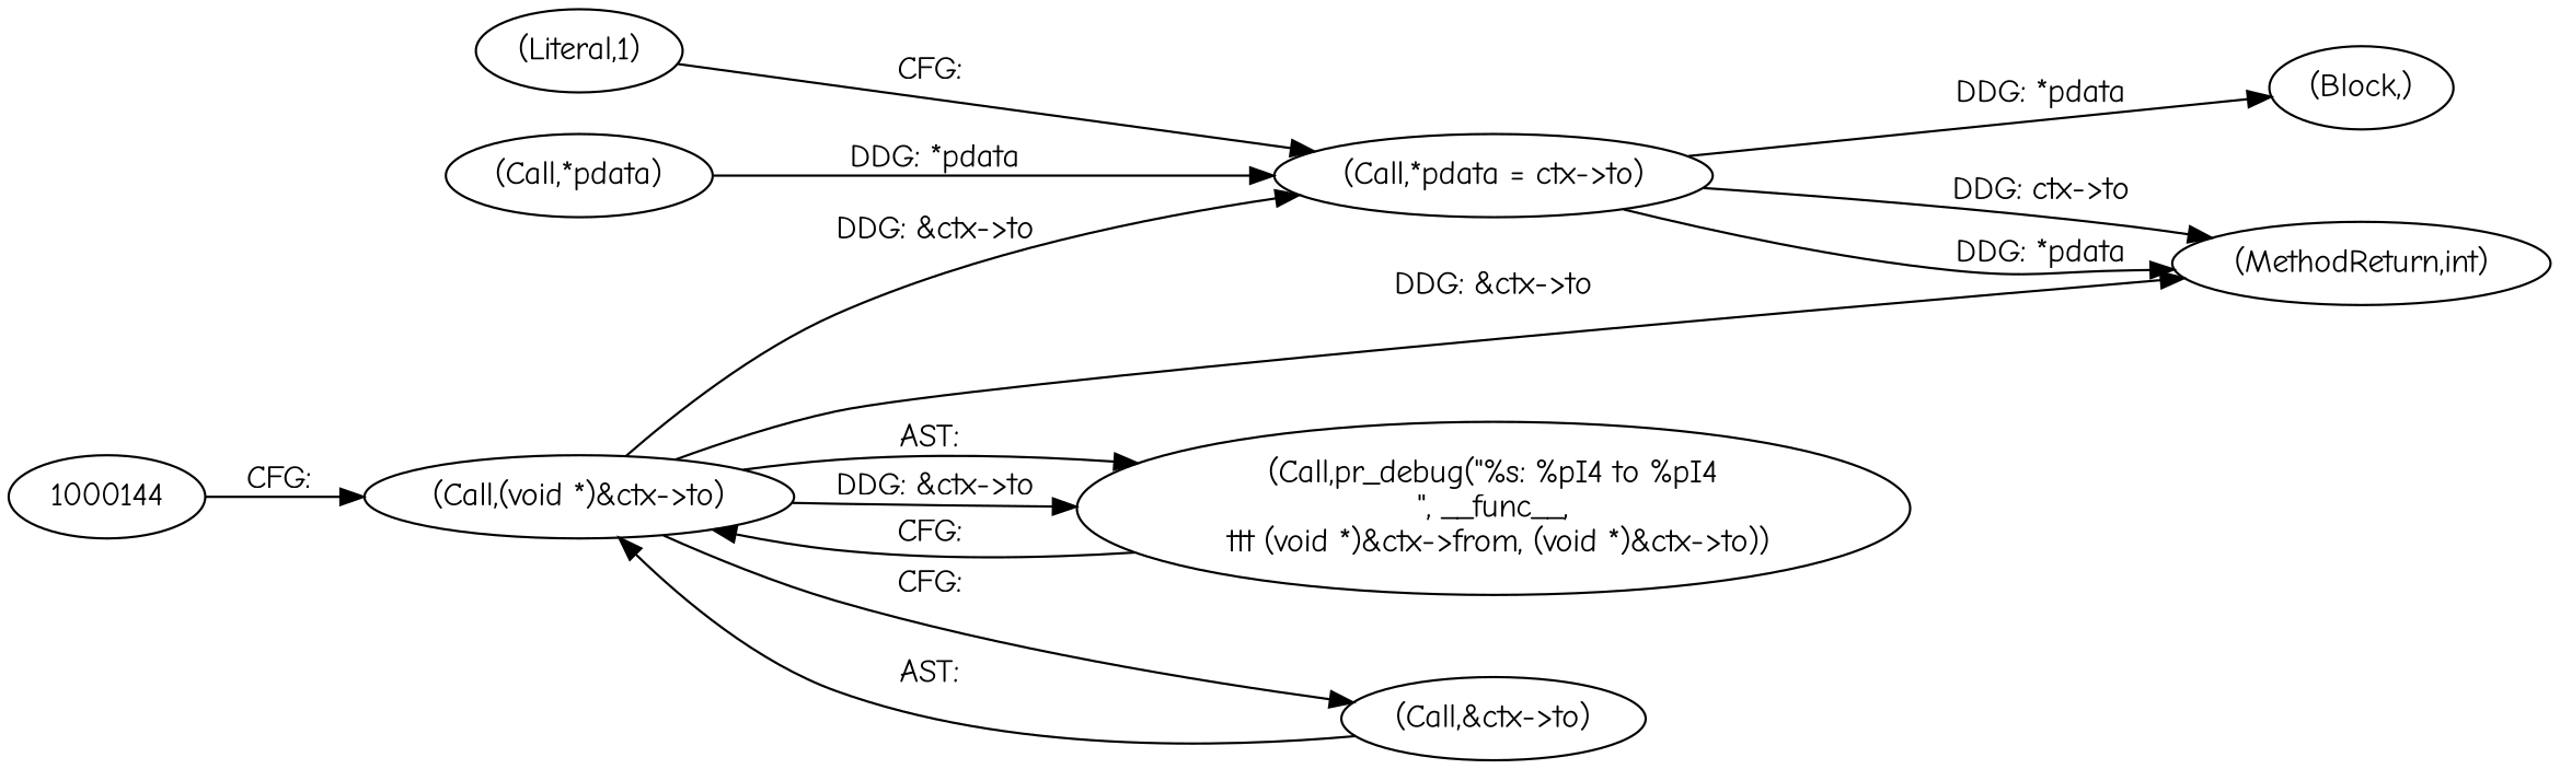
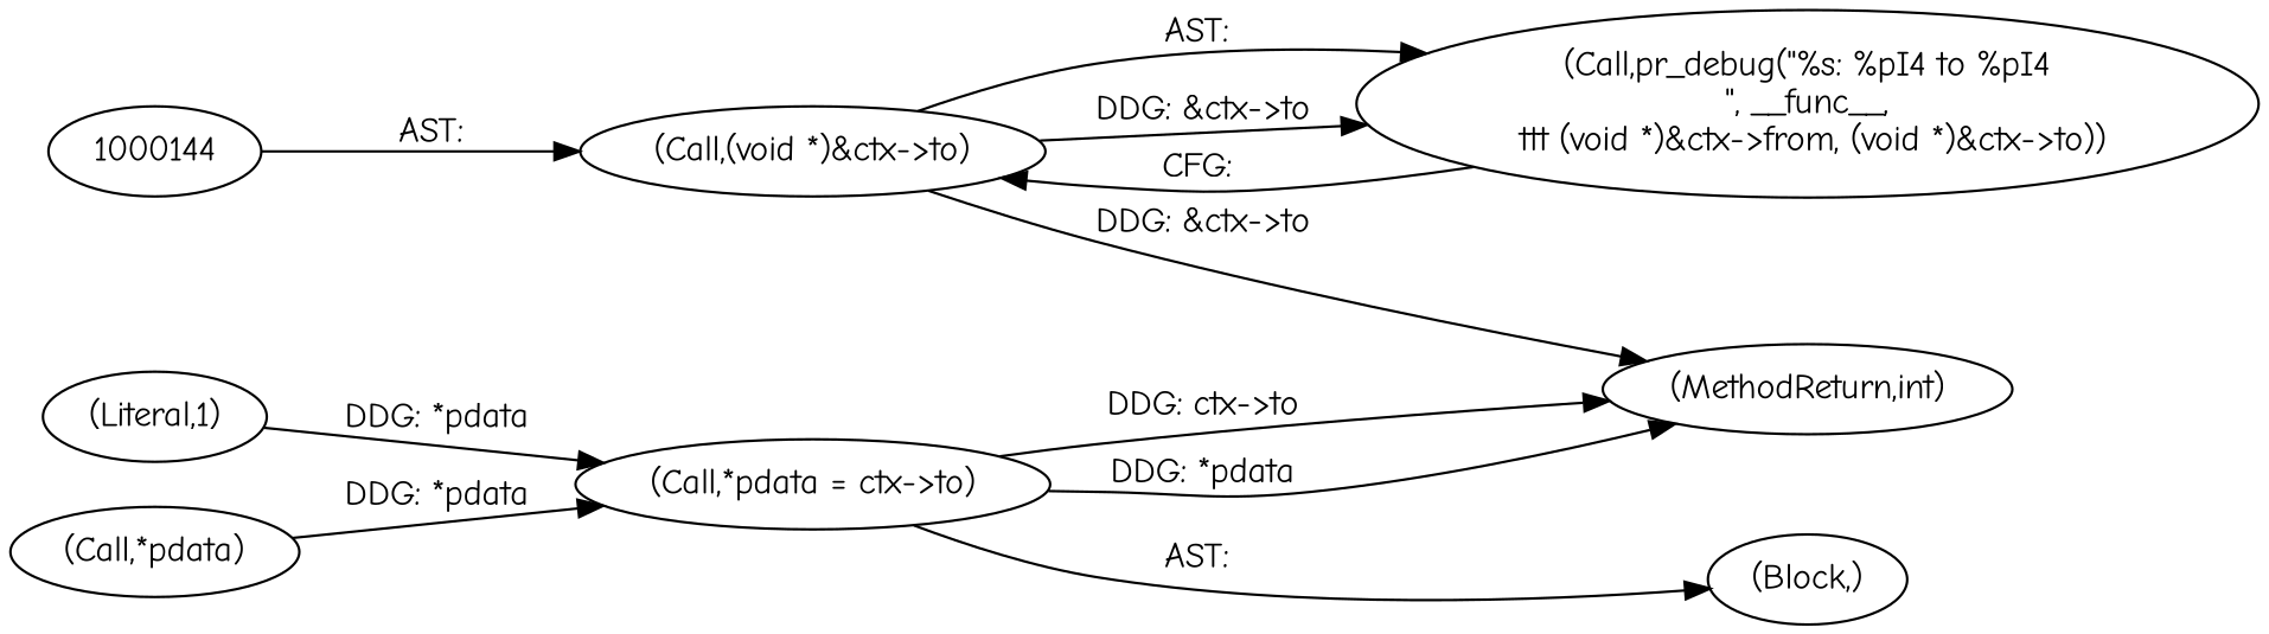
  digraph {
    fontname="Comic Neue"
    rankdir=LR
    node [fontname="Comic Neue"]
    edge [fontname="Comic Neue"]
    n1 [label="(Call,*pdata = ctx->to)"]
    n2 [label="(Block,)"]
    n3 [label="(MethodReturn,int)"]
    n4 [label="(Call,(void *)&ctx->to)"]
    n5 [label="(Call,pr_debug(\"%s: %pI4 to %pI4\n\", __func__,\n \t\t\t (void *)&ctx->from, (void *)&ctx->to))"]
-   n6 [label="(Call,&ctx->to)"]
    n7 [label="(Literal,1)"]
    n8 [label="(Call,*pdata)"]
    1000144
-   n1 -> n2 [label="DDG: *pdata"]
+   n1 -> n2 [label="AST: "]
    n1 -> n3 [label="DDG: ctx->to"]
    n1 -> n3 [label="DDG: *pdata"]
-   n4 -> n1 [label="DDG: &ctx->to"]
    n4 -> n3 [label="DDG: &ctx->to"]
    n4 -> n5 [label="AST: "]
    n4 -> n5 [label="DDG: &ctx->to"]
-   n4 -> n6 [label="CFG: "]
    n5 -> n4 [label="CFG: "]
-   n6 -> n4 [label="AST: "]
-   n7 -> n1 [label="CFG: "]
+   n7 -> n1 [label="DDG: *pdata"]
    n8 -> n1 [label="DDG: *pdata"]
-   1000144 -> n4 [label="CFG: "]
+   1000144 -> n4 [label="AST: "]
  }
